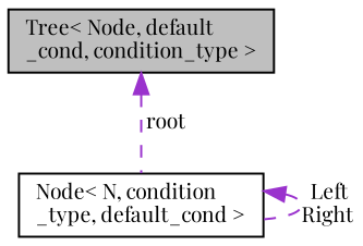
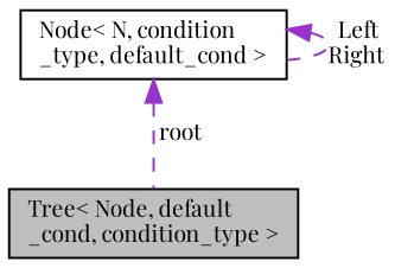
  digraph {
    fontname="Playfair Display"
    node [color=black fontname="Playfair Display" fontsize=10 shape=record]
    edge [color=darkorchid3 dir=back fontname="Playfair Display" fontsize=10 labelfontname=Helvetica labelfontsize=10 style=dashed]
    n1 [fillcolor=grey75 fontcolor=black height=0.2 label="Tree\< Node, default\l_cond, condition_type \>" style=filled width=0.4]
    n2 [height=0.2 label="Node\< N, condition\l_type, default_cond \>" width=0.4]
-   n1 -> n2 [label=" root"]
+   n2 -> n1 [label=" root"]
    n2 -> n2 [label=" Left\nRight"]
  }
